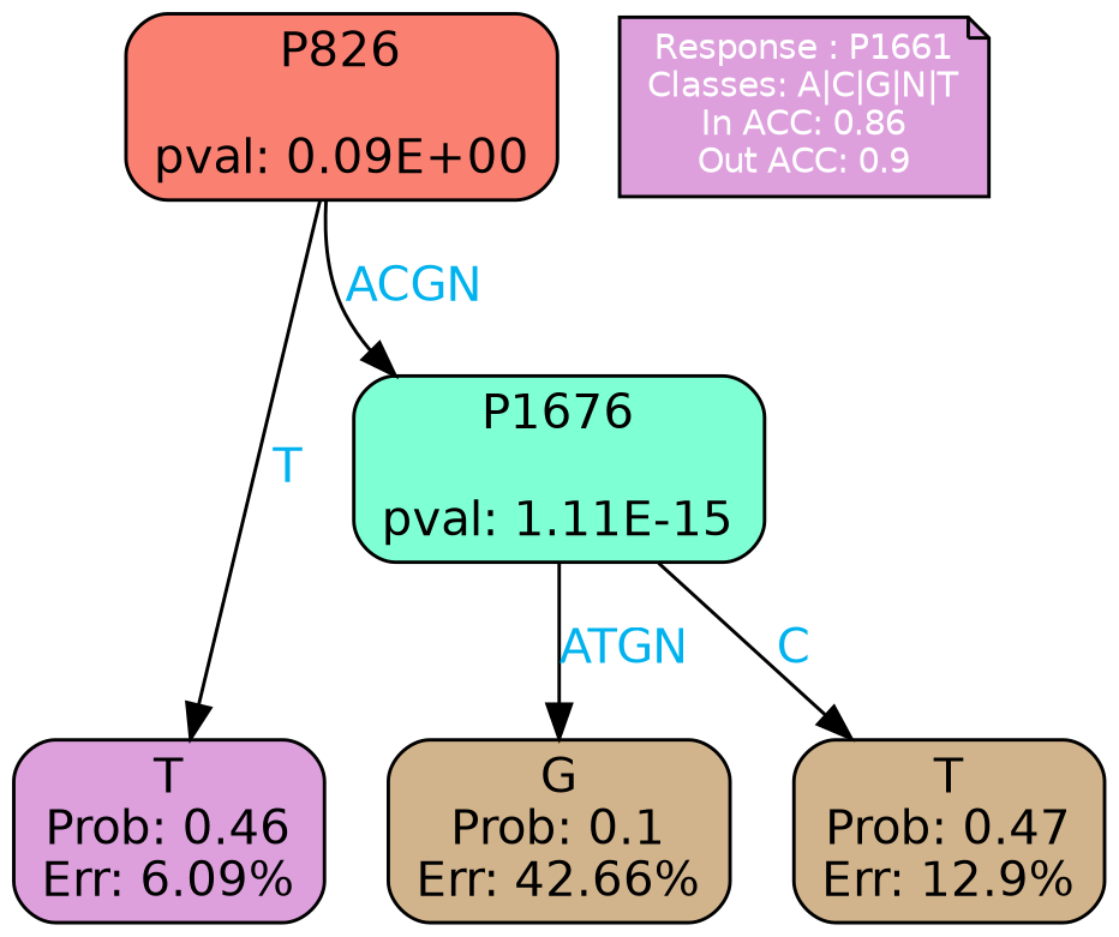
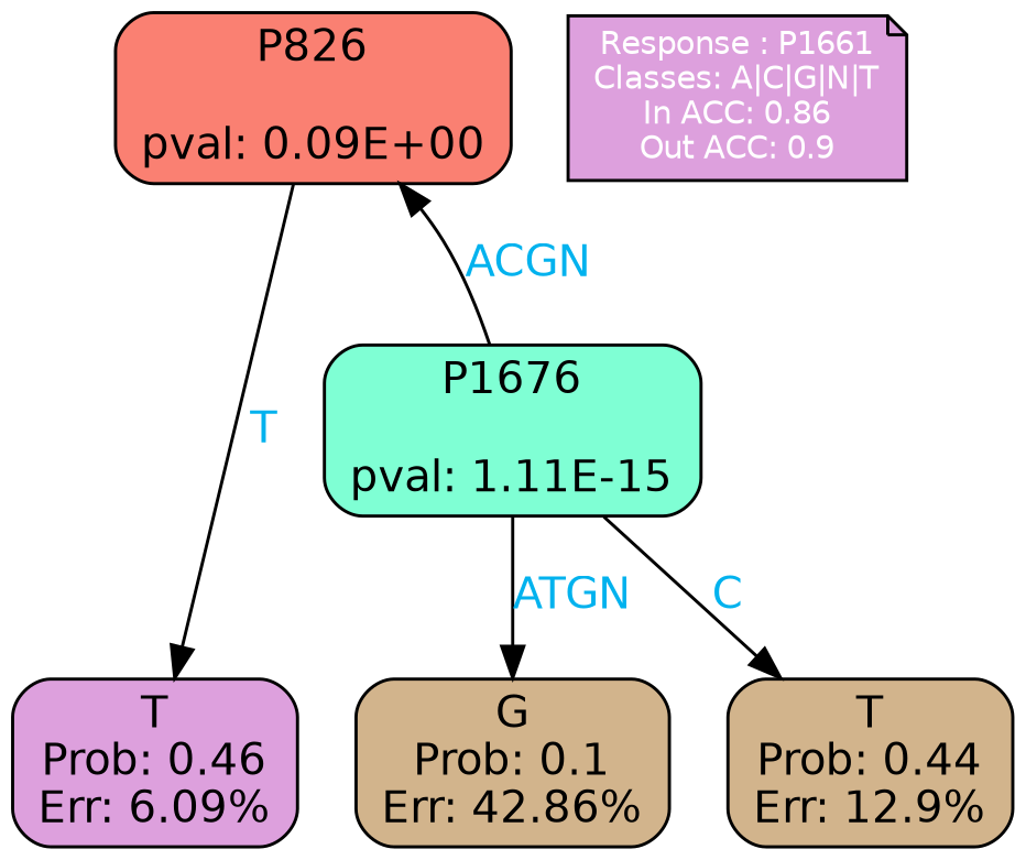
  digraph {
    ranksep=equally
    splines=polylines
    node [color=black fillcolor=tan fontname=helvetica shape=box style="filled, rounded"]
    edge [fontcolor=deepskyblue2 fontname=helvetica]
-   n1 [label="G\nProb: 0.1\nErr: 42.66%"]
-   n2 [label="T\nProb: 0.47\nErr: 12.9%"]
+   n1 [label="G\nProb: 0.1\nErr: 42.86%"]
+   n2 [label="T\nProb: 0.44\nErr: 12.9%"]
    n3 [fillcolor=plum label="T\nProb: 0.46\nErr: 6.09%"]
    n4 [align=left fillcolor=plum fontcolor=white fontsize=10 label="Response : P1661\nClasses: A|C|G|N|T\nIn ACC: 0.86\nOut ACC: 0.9\n" shape=note style=filled]
    n5 [fillcolor=salmon label="P826\n\npval: 0.09E+00"]
    n6 [fillcolor=aquamarine label="P1676\n\npval: 1.11E-15"]
    subgraph sub_1 {
      rank=same
      n1
      n2
      n3
    }
    subgraph sub_2 {
      rank=same
      n4
      n5
    }
    n5 -> n3 [label=T]
-   n5 -> n6 [label=ACGN]
+   n6 -> n5 [label=ACGN]
    n6 -> n1 [label=ATGN]
    n6 -> n2 [label=C]
  }
